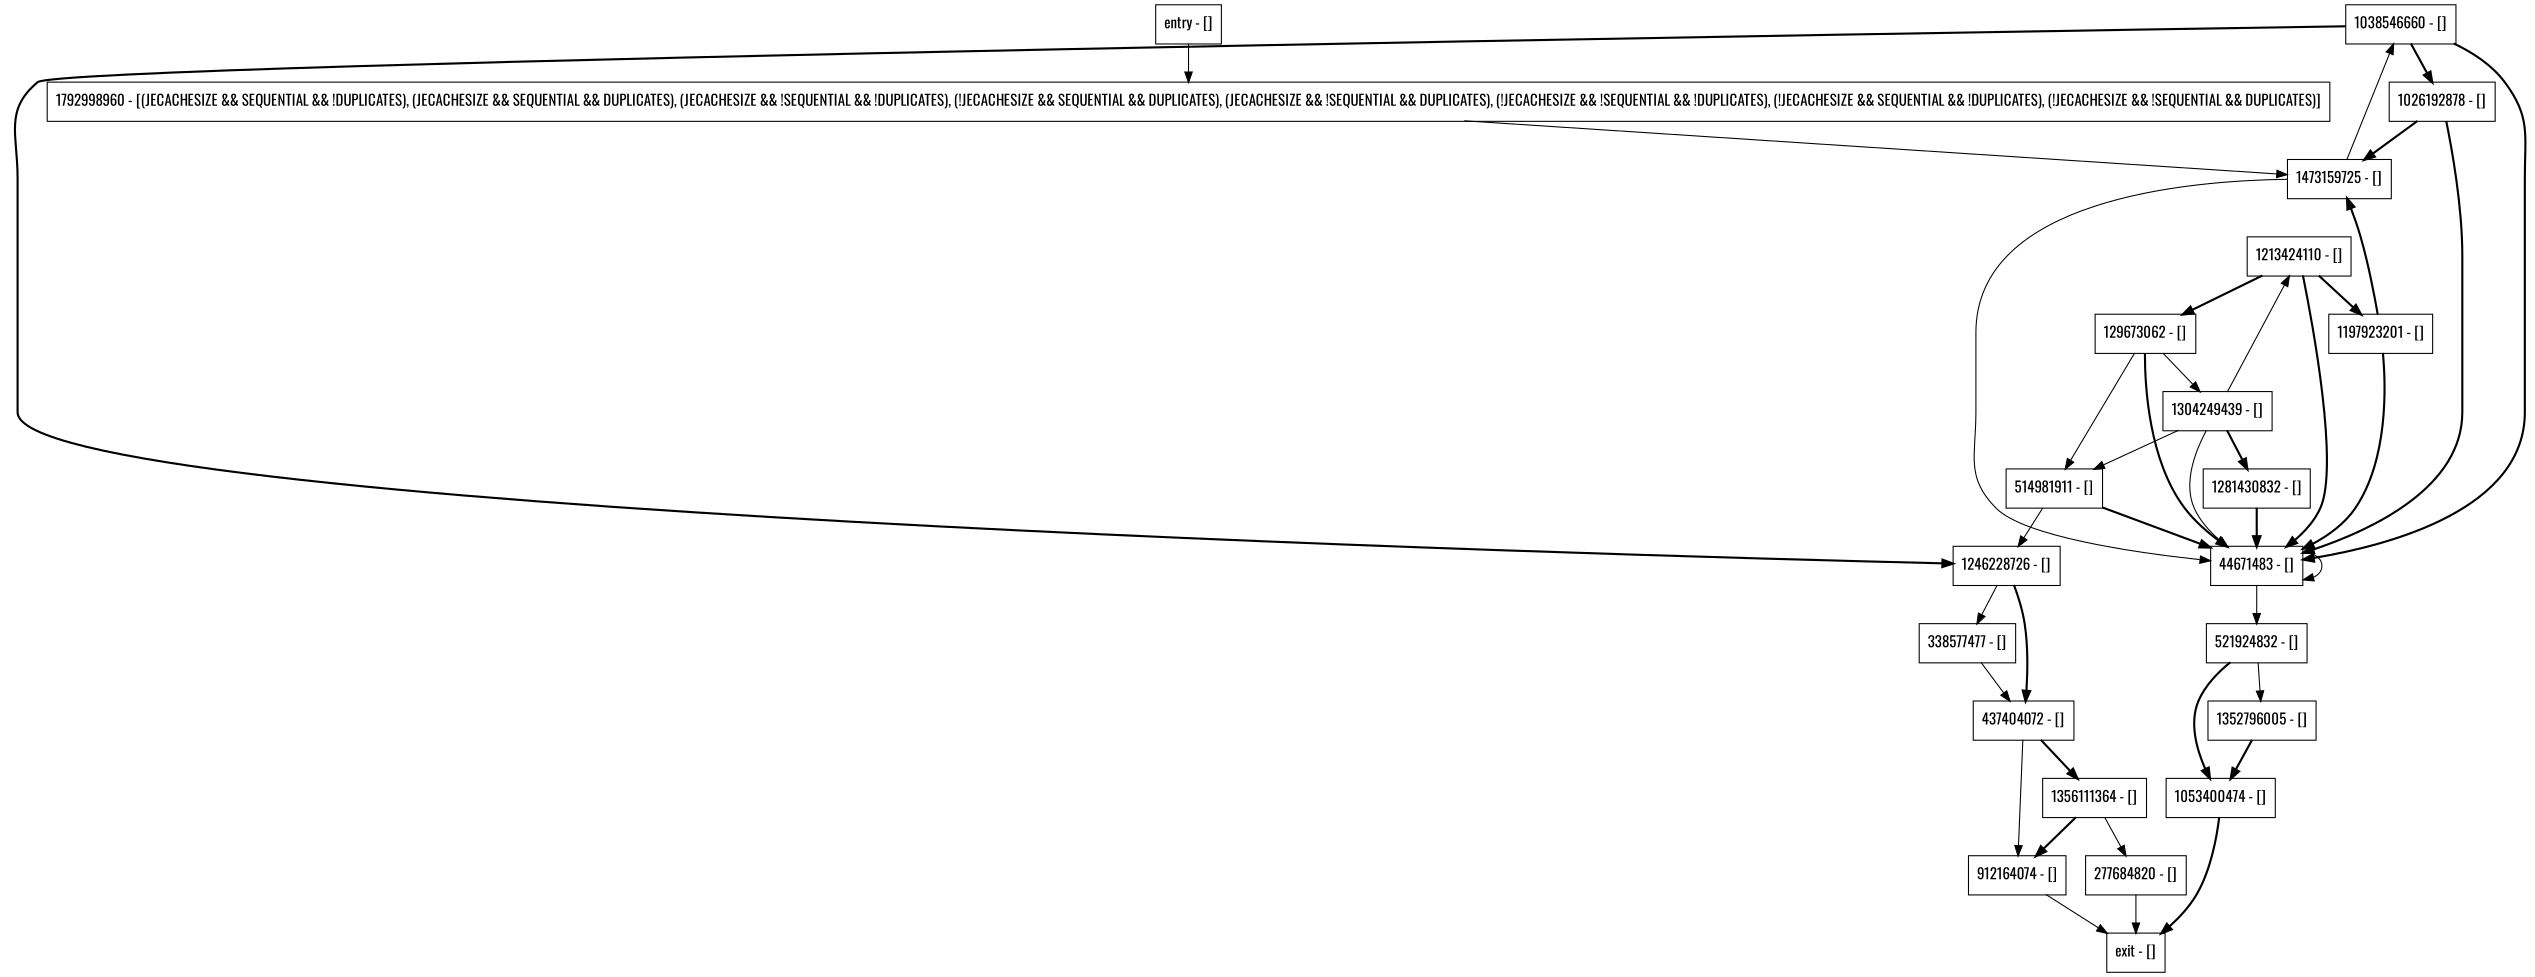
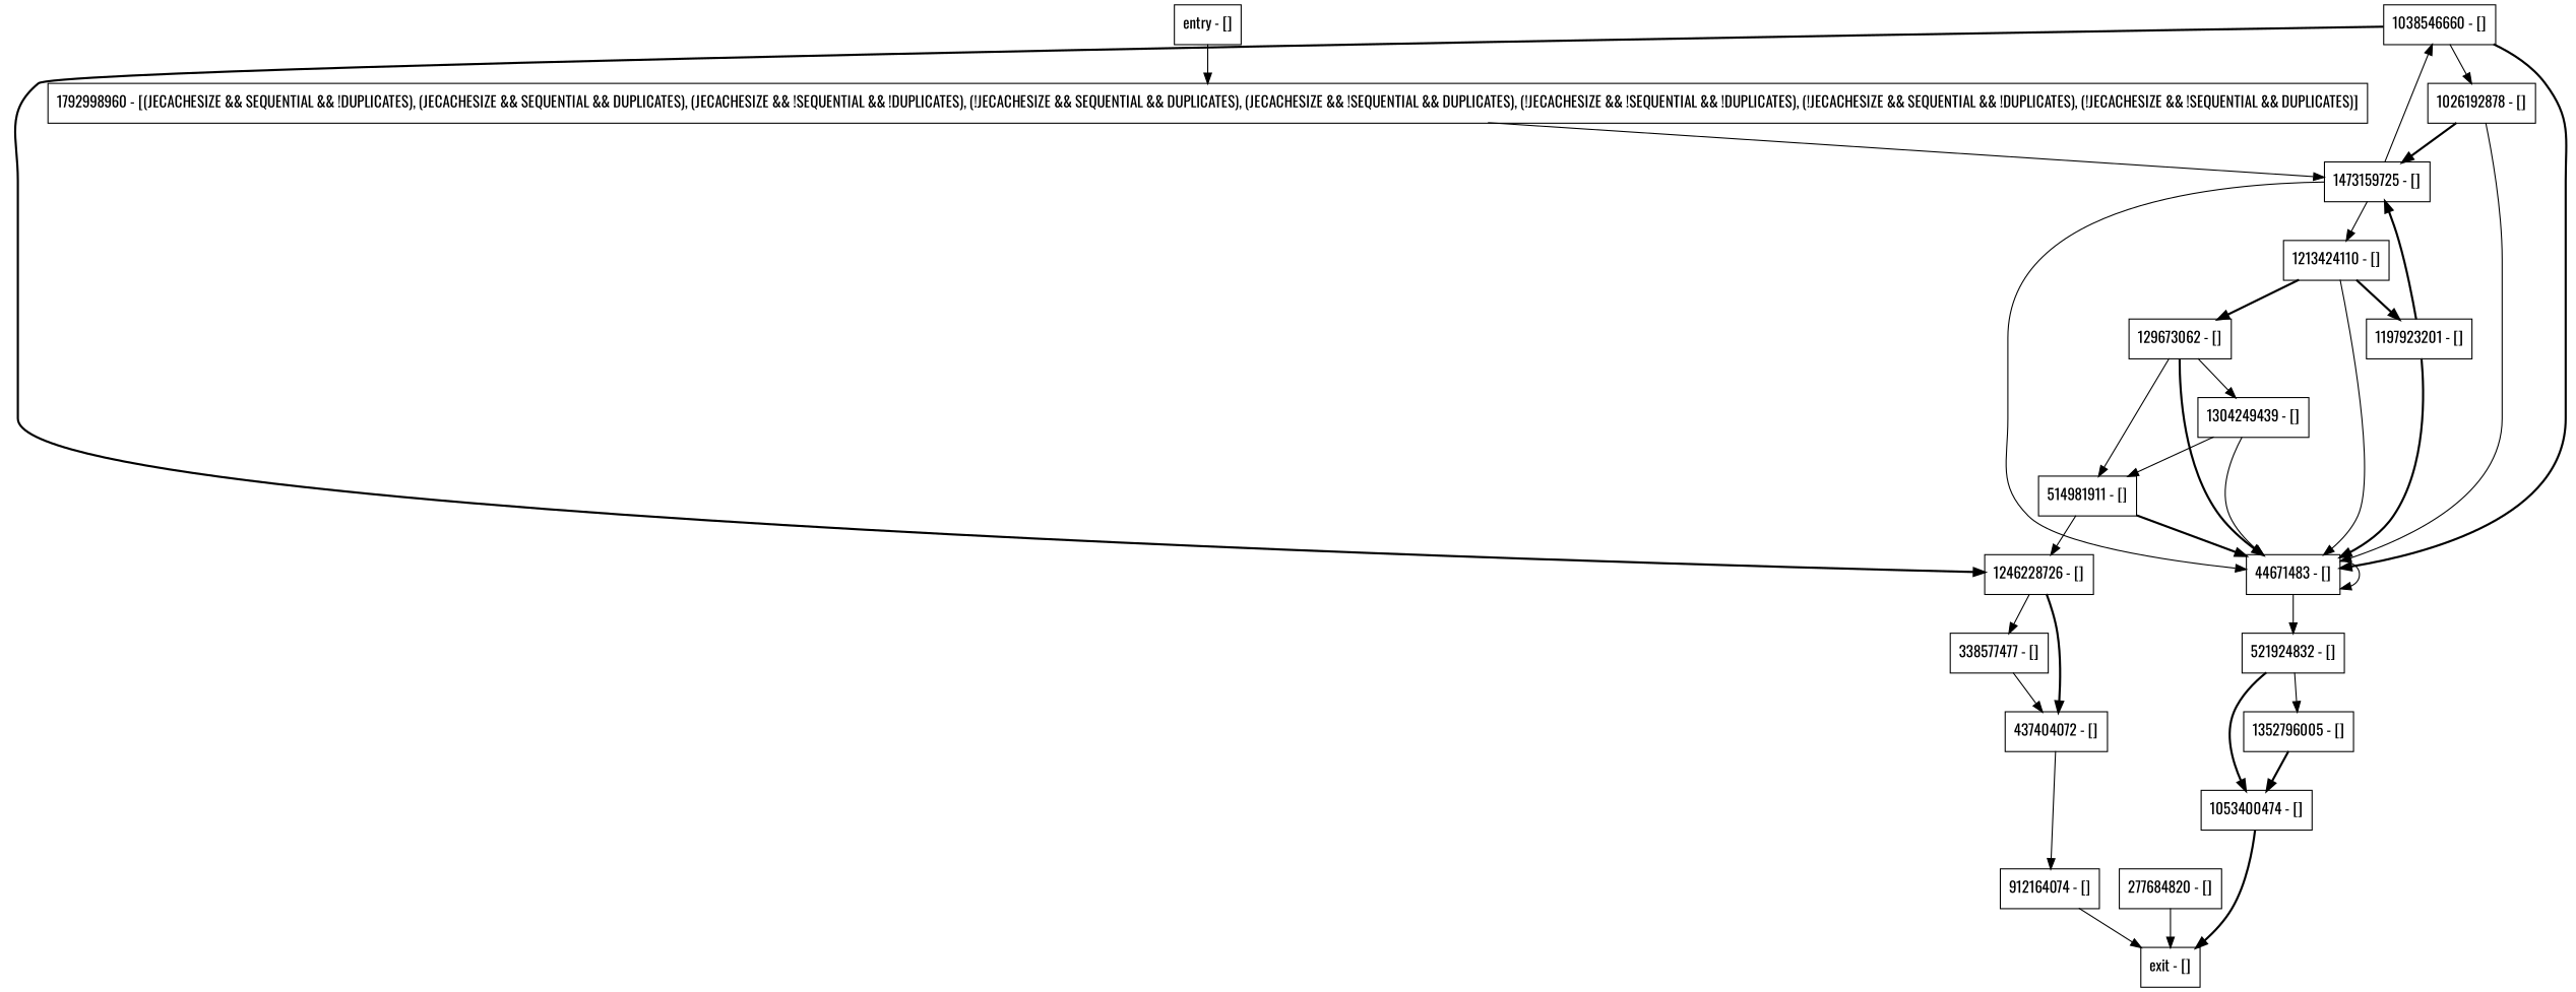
  digraph {
    fontname=Oswald
    node [fontname=Oswald shape=record]
    edge [fontname=Oswald style=solid]
-   n1 [label="1281430832 - []"]
    n2 [label="44671483 - []"]
    n3 [label="exit - []"]
    n4 [label="521924832 - []"]
    n5 [label="1246228726 - []"]
    n6 [label="437404072 - []"]
    n7 [label="338577477 - []"]
    n8 [label="912164074 - []"]
-   n9 [label="1356111364 - []"]
    n10 [label="1792998960 - [(JECACHESIZE && SEQUENTIAL && !DUPLICATES), (JECACHESIZE && SEQUENTIAL && DUPLICATES), (JECACHESIZE && !SEQUENTIAL && !DUPLICATES), (!JECACHESIZE && SEQUENTIAL && DUPLICATES), (JECACHESIZE && !SEQUENTIAL && DUPLICATES), (!JECACHESIZE && !SEQUENTIAL && !DUPLICATES), (!JECACHESIZE && SEQUENTIAL && !DUPLICATES), (!JECACHESIZE && !SEQUENTIAL && DUPLICATES)]"]
    n11 [label="1473159725 - []"]
    n12 [label="1213424110 - []"]
    n13 [label="1038546660 - []"]
    n14 [label="1053400474 - []"]
    n15 [label="1352796005 - []"]
    n16 [label="129673062 - []"]
    n17 [label="1197923201 - []"]
    n18 [label="514981911 - []"]
    n19 [label="1304249439 - []"]
    n20 [label="277684820 - []"]
    n21 [label="entry - []"]
    n22 [label="1026192878 - []"]
-   n1 -> n2 [style=bold]
    n2 -> n2
    n2 -> n4
    n4 -> n14 [style=bold]
    n4 -> n15
    n5 -> n6 [style=bold]
    n5 -> n7
    n6 -> n8
-   n6 -> n9 [style=bold]
    n7 -> n6
    n8 -> n3
-   n9 -> n8 [style=bold]
-   n9 -> n20
    n10 -> n11
    n11 -> n2
-   n19 -> n12
+   n11 -> n12
    n11 -> n13
-   n12 -> n2 [style=bold]
+   n12 -> n2
    n12 -> n16 [style=bold]
    n12 -> n17 [style=bold]
    n13 -> n2 [style=bold]
    n13 -> n5 [style=bold]
-   n13 -> n22 [style=bold]
+   n13 -> n22
    n14 -> n3 [style=bold]
    n15 -> n14 [style=bold]
    n16 -> n2 [style=bold]
    n16 -> n18
    n16 -> n19
    n17 -> n2 [style=bold]
    n17 -> n11 [style=bold]
    n18 -> n2 [style=bold]
    n18 -> n5
-   n19 -> n1 [style=bold]
    n19 -> n2
    n19 -> n18
    n20 -> n3
    n21 -> n10
-   n22 -> n2 [style=bold]
+   n22 -> n2
    n22 -> n11 [style=bold]
  }
